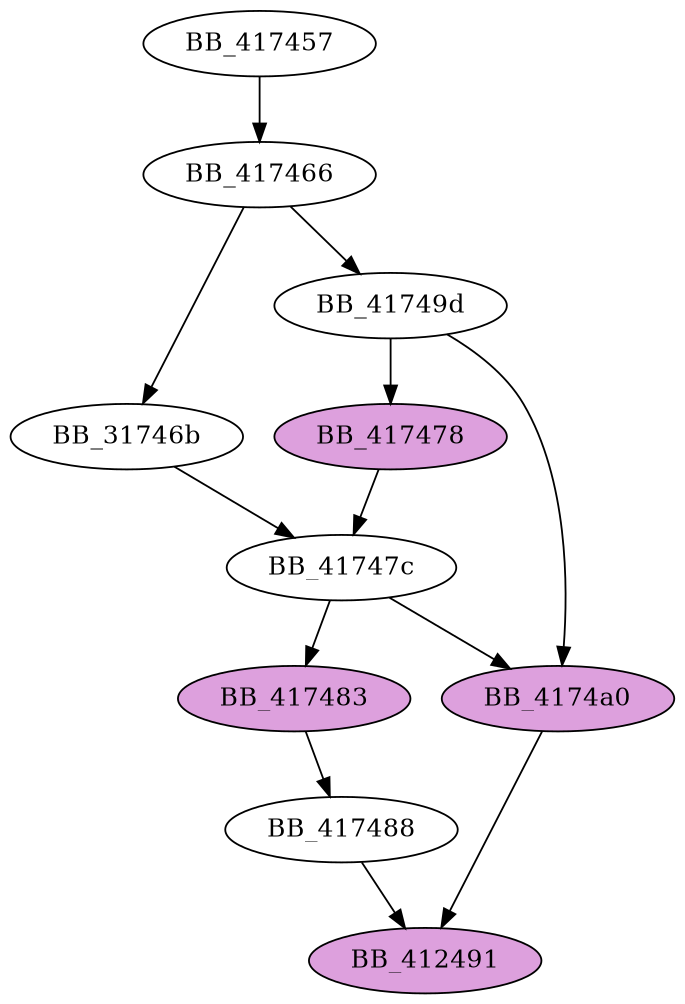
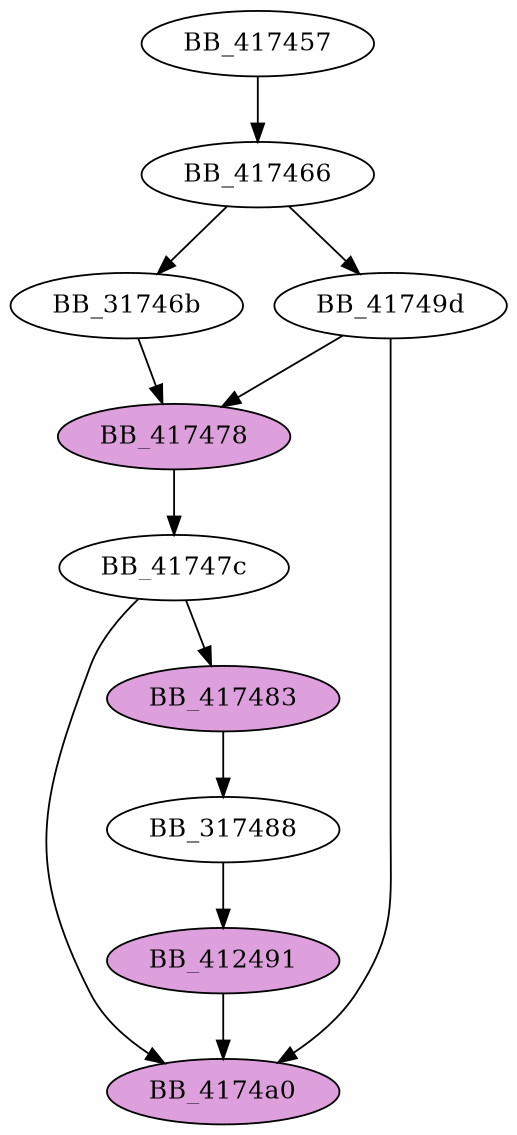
  digraph {
    node [fillcolor=white style=filled]
    BB_417457
    BB_417466
    n3 [label=BB_31746b]
    BB_41749d
    BB_417478 [fillcolor=plum]
    BB_4174a0 [fillcolor=plum]
    BB_41747c
    BB_417483 [fillcolor=plum]
-   BB_417488
+   BB_417488 [label=BB_317488]
    n10 [fillcolor=plum label=BB_412491]
    BB_417457 -> BB_417466
    BB_417466 -> n3
    BB_417466 -> BB_41749d
-   n3 -> BB_41747c
+   n3 -> BB_417478
    BB_41749d -> BB_417478
    BB_41749d -> BB_4174a0
    BB_417478 -> BB_41747c
    BB_41747c -> BB_4174a0
    BB_41747c -> BB_417483
    BB_417483 -> BB_417488
    BB_417488 -> n10
-   BB_4174a0 -> n10
+   n10 -> BB_4174a0
  }
